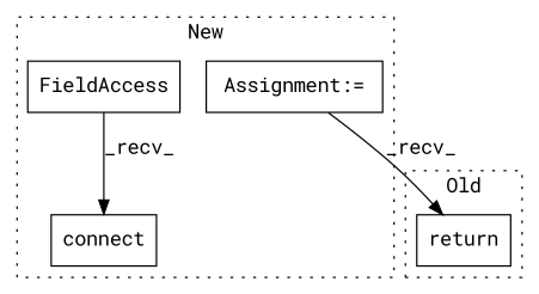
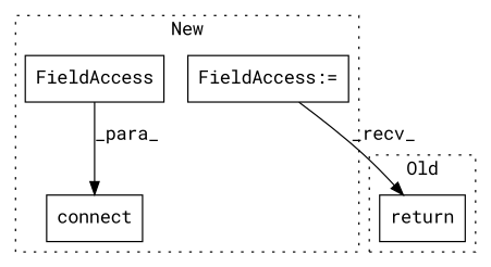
  digraph {
    fontname="Roboto Mono"
    node [fontname="Roboto Mono" shape=box]
    edge [fontname="Roboto Mono"]
    n1 [a=32 l="8,1" label=connect s="2932,2973"]
-   n2 [a=7 l=3 label="Assignment:=" s=2461]
+   n2 [a=7 l=3 label="FieldAccess:=" s=2461]
    n3 [a=22 l=33 label=FieldAccess s=2940]
    n4 [a=41 l=7 label=return s=2230]
    subgraph cluster_1 {
      label=New
      style=dotted
      n1
      n2
      n3
    }
    subgraph cluster_2 {
      label=Old
      style=dotted
      n4
    }
    n2 -> n4 [label=_recv_]
-   n3 -> n1 [label=_recv_]
+   n3 -> n1 [label=_para_]
  }
